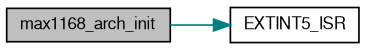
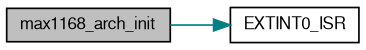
  digraph {
    rankdir=LR
    node [color=black fontname=FreeSans fontsize=10 shape=record style=filled]
    n1 [fillcolor=grey75 fontcolor=black height=0.2 label=max1168_arch_init width=0.4]
-   n2 [fillcolor=white height=0.2 label=EXTINT5_ISR width=0.4]
+   n2 [fillcolor=white height=0.2 label=EXTINT0_ISR width=0.4]
    n1 -> n2 [color=teal fontname=FreeSans fontsize=10 labelfontname=FreeSans labelfontsize=10 style=solid]
  }
